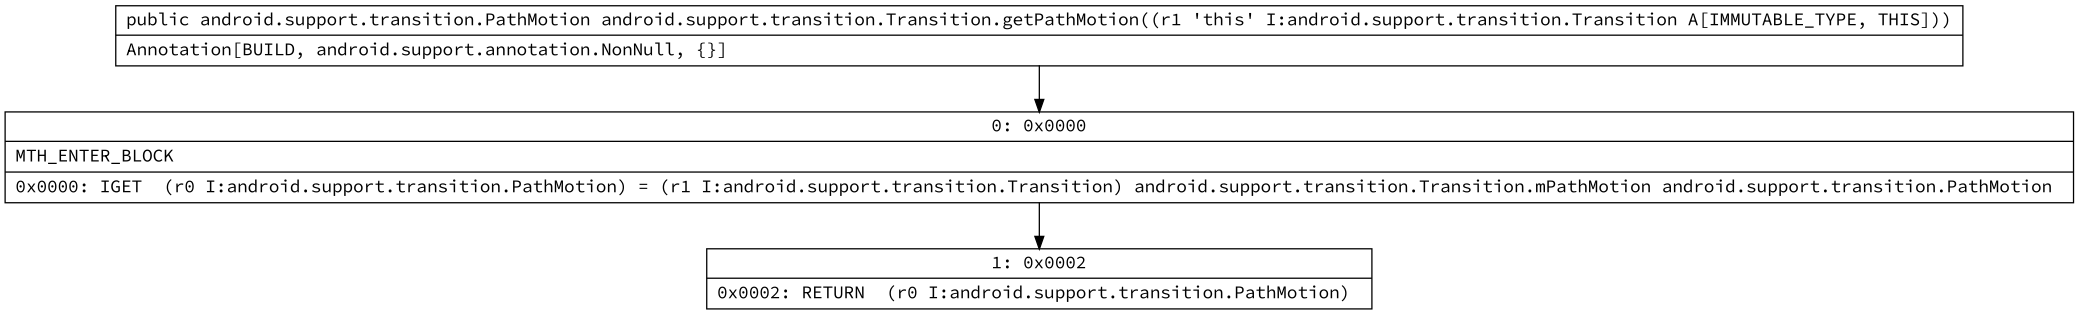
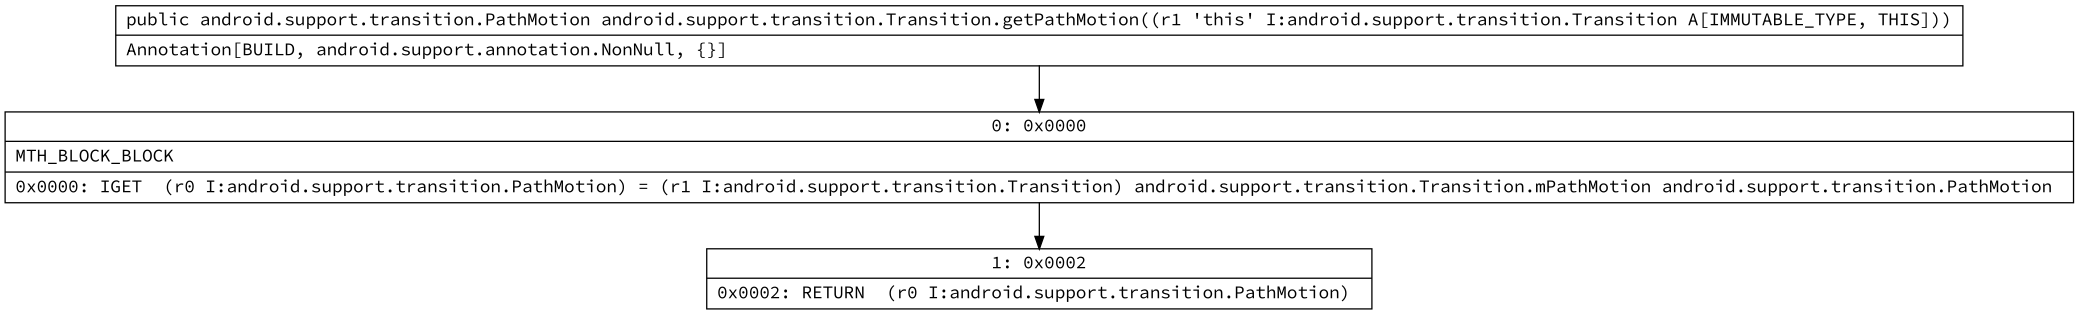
  digraph {
    fontname="Source Code Pro"
    node [shape=record fontname="Source Code Pro"]
    edge [fontname="Source Code Pro"]
-   n1 [label="{0\:\ 0x0000|MTH_ENTER_BLOCK\l|0x0000: IGET  (r0 I:android.support.transition.PathMotion) = (r1 I:android.support.transition.Transition) android.support.transition.Transition.mPathMotion android.support.transition.PathMotion \l}"]
+   n1 [label="{0\:\ 0x0000|MTH_BLOCK_BLOCK\l|0x0000: IGET  (r0 I:android.support.transition.PathMotion) = (r1 I:android.support.transition.Transition) android.support.transition.Transition.mPathMotion android.support.transition.PathMotion \l}"]
    n2 [label="{1\:\ 0x0002|0x0002: RETURN  (r0 I:android.support.transition.PathMotion) \l}"]
    n3 [label="{public android.support.transition.PathMotion android.support.transition.Transition.getPathMotion((r1 'this' I:android.support.transition.Transition A[IMMUTABLE_TYPE, THIS]))  | Annotation[BUILD, android.support.annotation.NonNull, \{\}]\l}"]
    n1 -> n2
    n3 -> n1
  }
